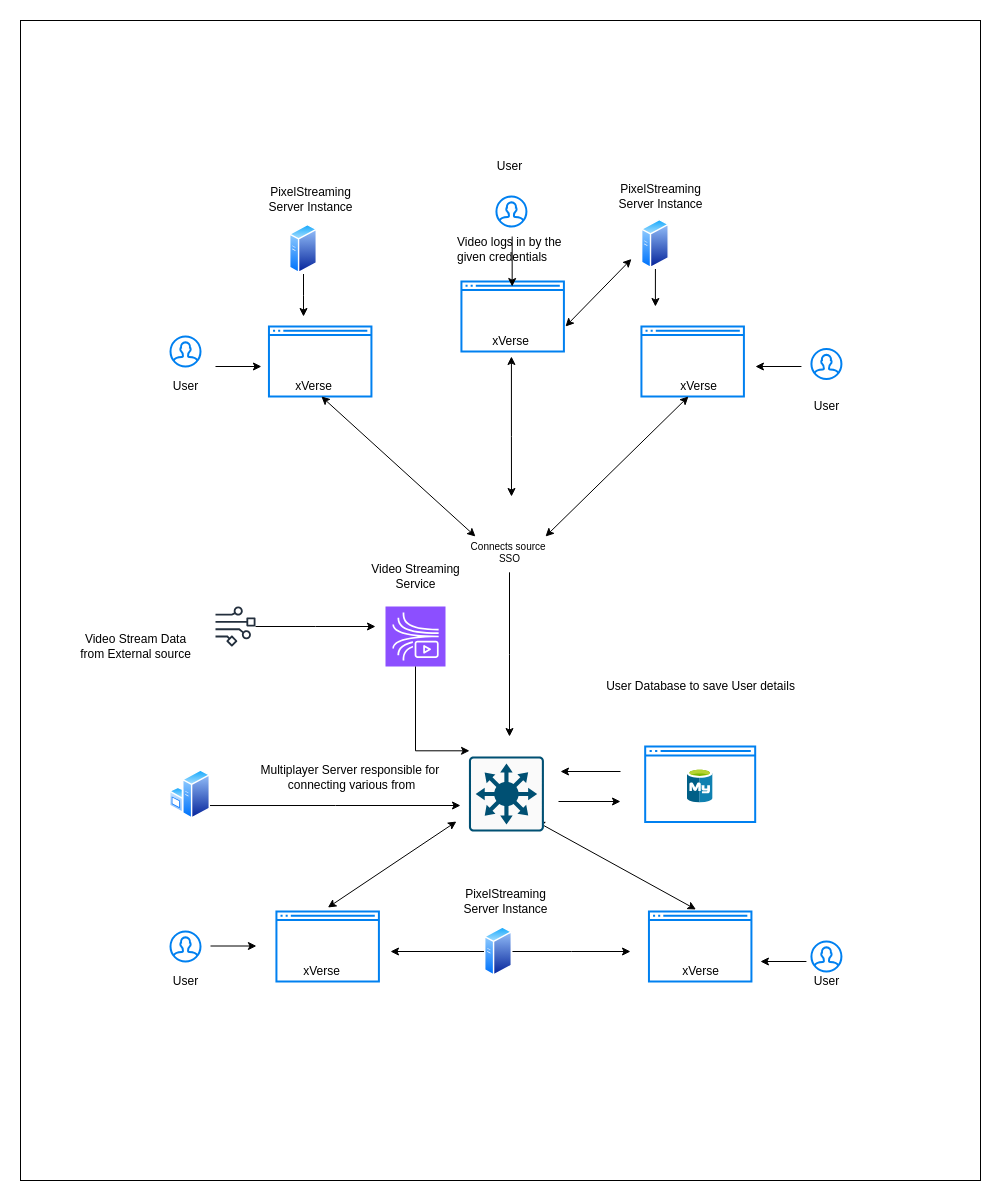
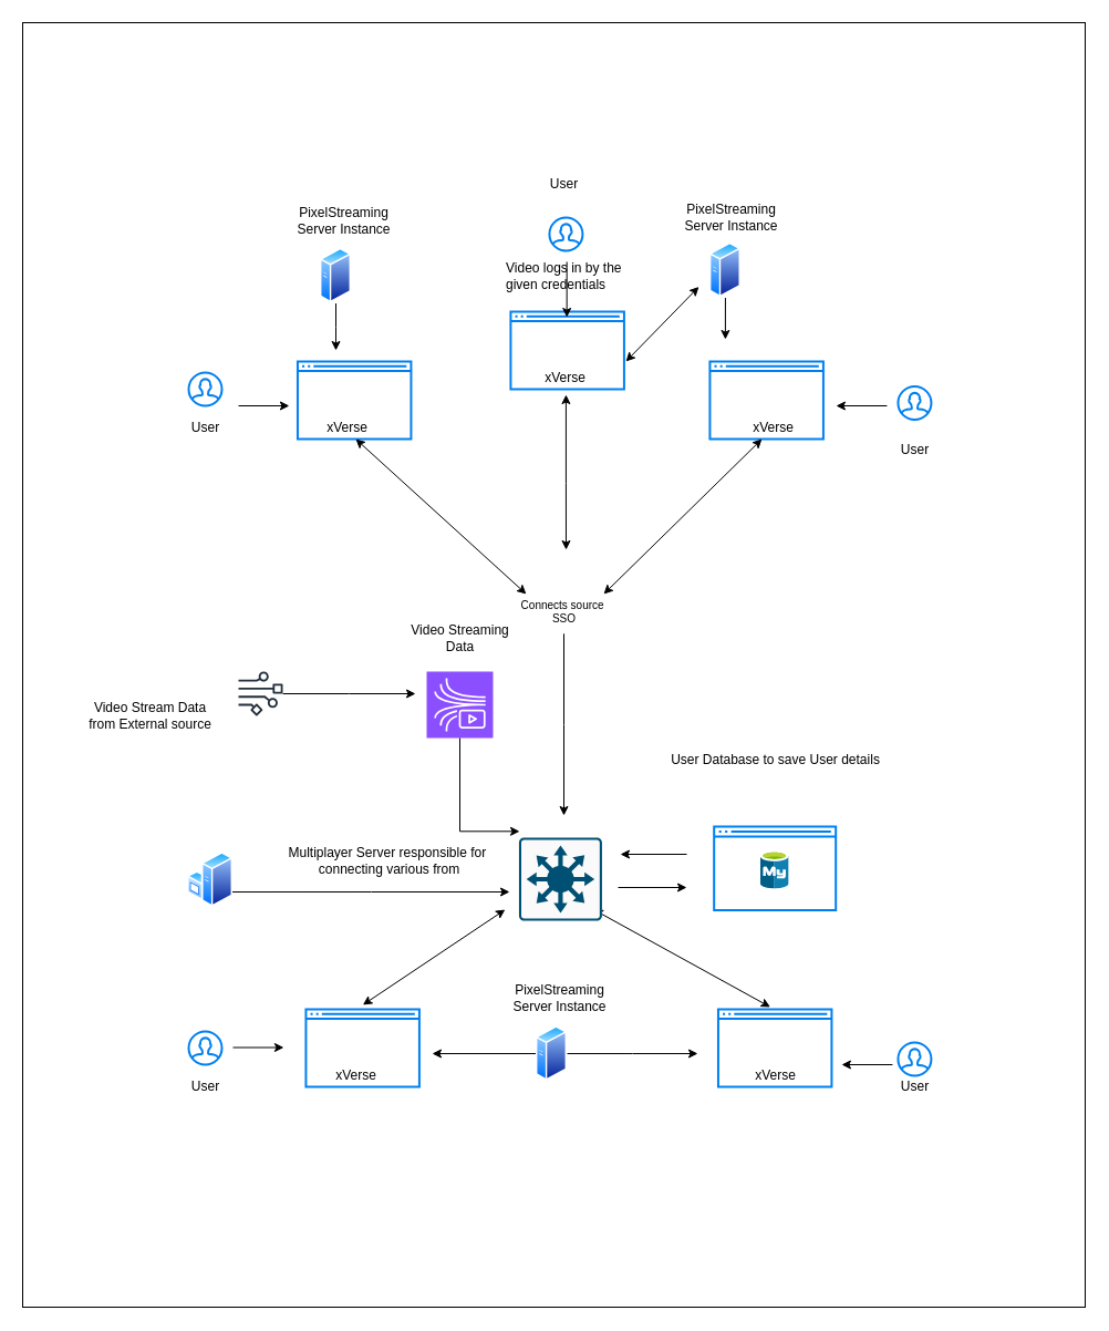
  <mxCell id="0" />
  <mxCell id="1" parent="0" />
  <mxCell id="2" value="" style="rounded=0;whiteSpace=wrap;html=1;" vertex="1" parent="1"><mxGeometry x="20" y="20" width="960" height="1160" as="geometry" /></mxCell>
  <mxCell id="3" value="" style="group" vertex="1" connectable="0" parent="1"><mxGeometry x="268.45" y="326" width="102.48" height="75" as="geometry" /></mxCell>
  <mxCell id="4" value="" style="html=1;verticalLabelPosition=bottom;align=center;labelBackgroundColor=#ffffff;verticalAlign=top;strokeWidth=2;strokeColor=#0080F0;shadow=0;dashed=0;shape=mxgraph.ios7.icons.window;" vertex="1" parent="3"><mxGeometry width="102.48" height="70" as="geometry" /></mxCell>
  <mxCell id="5" value="" style="shape=image;html=1;verticalAlign=top;verticalLabelPosition=bottom;labelBackgroundColor=#ffffff;imageAspect=0;aspect=fixed;image=https://cdn2.iconfinder.com/data/icons/vivid/48/vr-128.png" vertex="1" parent="3"><mxGeometry x="28.181" y="16.154" width="42.043" height="42.043" as="geometry" /></mxCell>
  <mxCell id="6" value="xVerse" style="text;html=1;align=center;verticalAlign=middle;resizable=0;points=[];autosize=1;strokeColor=none;fillColor=none;fontSize=12;" vertex="1" parent="3"><mxGeometry x="15.0" y="45" width="60" height="30" as="geometry" /></mxCell>
  <mxCell id="7" value="" style="group" vertex="1" connectable="0" parent="1"><mxGeometry x="640.93" y="326" width="102.48" height="75" as="geometry" /></mxCell>
  <mxCell id="8" value="" style="html=1;verticalLabelPosition=bottom;align=center;labelBackgroundColor=#ffffff;verticalAlign=top;strokeWidth=2;strokeColor=#0080F0;shadow=0;dashed=0;shape=mxgraph.ios7.icons.window;" vertex="1" parent="7"><mxGeometry width="102.48" height="70" as="geometry" /></mxCell>
  <mxCell id="9" value="" style="shape=image;html=1;verticalAlign=top;verticalLabelPosition=bottom;labelBackgroundColor=#ffffff;imageAspect=0;aspect=fixed;image=https://cdn2.iconfinder.com/data/icons/vivid/48/vr-128.png" vertex="1" parent="7"><mxGeometry x="28.181" y="16.154" width="42.043" height="42.043" as="geometry" /></mxCell>
  <mxCell id="10" value="xVerse" style="text;html=1;align=center;verticalAlign=middle;resizable=0;points=[];autosize=1;strokeColor=none;fillColor=none;fontSize=12;" vertex="1" parent="7"><mxGeometry x="27.48" y="45" width="60" height="30" as="geometry" /></mxCell>
  <mxCell id="11" value="" style="group" vertex="1" connectable="0" parent="1"><mxGeometry x="460.93" y="281" width="102.48" height="75" as="geometry" /></mxCell>
  <mxCell id="12" value="" style="html=1;verticalLabelPosition=bottom;align=center;labelBackgroundColor=#ffffff;verticalAlign=top;strokeWidth=2;strokeColor=#0080F0;shadow=0;dashed=0;shape=mxgraph.ios7.icons.window;" vertex="1" parent="11"><mxGeometry width="102.48" height="70" as="geometry" /></mxCell>
  <mxCell id="13" value="" style="shape=image;html=1;verticalAlign=top;verticalLabelPosition=bottom;labelBackgroundColor=#ffffff;imageAspect=0;aspect=fixed;image=https://cdn2.iconfinder.com/data/icons/vivid/48/vr-128.png" vertex="1" parent="11"><mxGeometry x="28.181" y="16.154" width="42.043" height="42.043" as="geometry" /></mxCell>
  <mxCell id="14" value="xVerse" style="text;html=1;align=center;verticalAlign=middle;resizable=0;points=[];autosize=1;strokeColor=none;fillColor=none;fontSize=12;" vertex="1" parent="11"><mxGeometry x="19.2" y="45" width="60" height="30" as="geometry" /></mxCell>
  <mxCell id="15" value="User" style="text;html=1;align=center;verticalAlign=middle;resizable=0;points=[];autosize=1;strokeColor=none;fillColor=none;fontSize=12;" vertex="1" parent="11"><mxGeometry x="28.07" y="-125" width="40" height="20" as="geometry" /></mxCell>
  <mxCell id="16" value="" style="group" vertex="1" connectable="0" parent="1"><mxGeometry x="275.93" y="911" width="102.48" height="75" as="geometry" /></mxCell>
  <mxCell id="17" value="" style="html=1;verticalLabelPosition=bottom;align=center;labelBackgroundColor=#ffffff;verticalAlign=top;strokeWidth=2;strokeColor=#0080F0;shadow=0;dashed=0;shape=mxgraph.ios7.icons.window;" vertex="1" parent="16"><mxGeometry width="102.48" height="70" as="geometry" /></mxCell>
  <mxCell id="18" value="" style="shape=image;html=1;verticalAlign=top;verticalLabelPosition=bottom;labelBackgroundColor=#ffffff;imageAspect=0;aspect=fixed;image=https://cdn2.iconfinder.com/data/icons/vivid/48/vr-128.png" vertex="1" parent="16"><mxGeometry x="28.181" y="16.154" width="42.043" height="42.043" as="geometry" /></mxCell>
  <mxCell id="19" value="xVerse" style="text;html=1;align=center;verticalAlign=middle;resizable=0;points=[];autosize=1;strokeColor=none;fillColor=none;fontSize=12;" vertex="1" parent="16"><mxGeometry x="15" y="45" width="60" height="30" as="geometry" /></mxCell>
  <mxCell id="20" value="" style="group" vertex="1" connectable="0" parent="1"><mxGeometry x="648.45" y="911" width="102.48" height="75" as="geometry" /></mxCell>
  <mxCell id="21" value="" style="html=1;verticalLabelPosition=bottom;align=center;labelBackgroundColor=#ffffff;verticalAlign=top;strokeWidth=2;strokeColor=#0080F0;shadow=0;dashed=0;shape=mxgraph.ios7.icons.window;" vertex="1" parent="20"><mxGeometry width="102.48" height="70" as="geometry" /></mxCell>
  <mxCell id="22" value="" style="shape=image;html=1;verticalAlign=top;verticalLabelPosition=bottom;labelBackgroundColor=#ffffff;imageAspect=0;aspect=fixed;image=https://cdn2.iconfinder.com/data/icons/vivid/48/vr-128.png" vertex="1" parent="20"><mxGeometry x="28.181" y="16.154" width="42.043" height="42.043" as="geometry" /></mxCell>
  <mxCell id="23" value="xVerse" style="text;html=1;align=center;verticalAlign=middle;resizable=0;points=[];autosize=1;strokeColor=none;fillColor=none;fontSize=12;" vertex="1" parent="20"><mxGeometry x="21.24" y="45" width="60" height="30" as="geometry" /></mxCell>
  <mxCell id="24" value="" style="endArrow=classic;startArrow=classic;html=1;rounded=0;fontSize=9;" edge="1" parent="1"><mxGeometry width="50" height="50" relative="1" as="geometry"><mxPoint x="475" y="536" as="sourcePoint" /><mxPoint x="320.93" y="396" as="targetPoint" /></mxGeometry></mxCell>
  <mxCell id="25" value="" style="endArrow=classic;startArrow=classic;html=1;rounded=0;fontSize=9;" edge="1" parent="1"><mxGeometry width="50" height="50" relative="1" as="geometry"><mxPoint x="511" y="496" as="sourcePoint" /><mxPoint x="510.93" y="356" as="targetPoint" /><Array as="points"><mxPoint x="510.93" y="436" /></Array></mxGeometry></mxCell>
  <mxCell id="26" value="" style="endArrow=classic;startArrow=classic;html=1;rounded=0;fontSize=9;" edge="1" parent="1"><mxGeometry width="50" height="50" relative="1" as="geometry"><mxPoint x="545" y="536" as="sourcePoint" /><mxPoint x="687.93" y="396" as="targetPoint" /></mxGeometry></mxCell>
  <mxCell id="27" value="" style="endArrow=classic;startArrow=classic;html=1;rounded=0;fontSize=9;exitX=0.502;exitY=-0.057;exitDx=0;exitDy=0;exitPerimeter=0;" edge="1" parent="1" source="17"><mxGeometry width="50" height="50" relative="1" as="geometry"><mxPoint x="355.93" y="871" as="sourcePoint" /><mxPoint x="455.93" y="821" as="targetPoint" /></mxGeometry></mxCell>
  <mxCell id="28" value="" style="endArrow=classic;startArrow=classic;html=1;rounded=0;fontSize=9;entryX=0.459;entryY=-0.029;entryDx=0;entryDy=0;entryPerimeter=0;" edge="1" parent="1" target="21"><mxGeometry width="50" height="50" relative="1" as="geometry"><mxPoint x="535.93" y="821" as="sourcePoint" /><mxPoint x="762.891" y="804.99" as="targetPoint" /></mxGeometry></mxCell>
  <mxCell id="29" value="" style="endArrow=classic;html=1;rounded=0;fontSize=9;" edge="1" parent="1"><mxGeometry width="50" height="50" relative="1" as="geometry"><mxPoint x="215" y="366" as="sourcePoint" /><mxPoint x="260.93" y="366" as="targetPoint" /></mxGeometry></mxCell>
  <mxCell id="30" value="" style="endArrow=classic;html=1;rounded=0;fontSize=9;" edge="1" parent="1"><mxGeometry width="50" height="50" relative="1" as="geometry"><mxPoint x="800.93" y="366" as="sourcePoint" /><mxPoint x="754.93" y="366" as="targetPoint" /></mxGeometry></mxCell>
  <mxCell id="31" value="" style="endArrow=classic;html=1;rounded=0;fontSize=9;" edge="1" parent="1"><mxGeometry width="50" height="50" relative="1" as="geometry"><mxPoint x="805.93" y="961" as="sourcePoint" /><mxPoint x="759.93" y="961" as="targetPoint" /></mxGeometry></mxCell>
  <mxCell id="32" value="" style="endArrow=classic;html=1;rounded=0;fontSize=9;" edge="1" parent="1"><mxGeometry width="50" height="50" relative="1" as="geometry"><mxPoint x="210" y="945.5" as="sourcePoint" /><mxPoint x="255.93" y="945.5" as="targetPoint" /></mxGeometry></mxCell>
  <mxCell id="33" value="" style="endArrow=classic;html=1;rounded=0;fontSize=9;" edge="1" parent="1"><mxGeometry width="50" height="50" relative="1" as="geometry"><mxPoint x="511.67" y="236" as="sourcePoint" /><mxPoint x="511.67" y="286" as="targetPoint" /></mxGeometry></mxCell>
  <mxCell id="34" value="" style="group" vertex="1" connectable="0" parent="1"><mxGeometry x="479" y="495.995" width="85" height="75.815" as="geometry" /></mxCell>
  <mxCell id="35" value="" style="shape=image;html=1;verticalAlign=top;verticalLabelPosition=bottom;labelBackgroundColor=#ffffff;imageAspect=0;aspect=fixed;image=https://cdn4.iconfinder.com/data/icons/internet-security-flat-2/32/Internet_Security_Browser_shield_website_web_safe-128.png;fontSize=10;" vertex="1" parent="34"><mxGeometry x="9.59" width="40.816" height="40.816" as="geometry" /></mxCell>
  <mxCell id="36" style="edgeStyle=orthogonalEdgeStyle;rounded=0;orthogonalLoop=1;jettySize=auto;html=1;" edge="1" parent="34" source="37"><mxGeometry relative="1" as="geometry"><mxPoint x="30" y="240.005" as="targetPoint" /></mxGeometry></mxCell>
  <mxCell id="37" value="Connects source&amp;nbsp;&lt;br&gt;SSO" style="text;html=1;align=center;verticalAlign=middle;resizable=0;points=[];autosize=1;strokeColor=none;fillColor=none;fontSize=10;" vertex="1" parent="34"><mxGeometry x="-20" y="35.815" width="100" height="40" as="geometry" /></mxCell>
  <mxCell id="38" value="" style="sketch=0;points=[[0.015,0.015,0],[0.985,0.015,0],[0.985,0.985,0],[0.015,0.985,0],[0.25,0,0],[0.5,0,0],[0.75,0,0],[1,0.25,0],[1,0.5,0],[1,0.75,0],[0.75,1,0],[0.5,1,0],[0.25,1,0],[0,0.75,0],[0,0.5,0],[0,0.25,0]];verticalLabelPosition=bottom;html=1;verticalAlign=top;aspect=fixed;align=center;pointerEvents=1;shape=mxgraph.cisco19.rect;prIcon=l3_switch;fillColor=#FAFAFA;strokeColor=#005073;fontSize=9;" vertex="1" parent="1"><mxGeometry x="468.43" y="756" width="75" height="75" as="geometry" /></mxCell>
  <mxCell id="39" value="Multiplayer Server responsible for&amp;nbsp;&lt;br&gt;connecting various from" style="text;html=1;align=center;verticalAlign=middle;resizable=0;points=[];autosize=1;strokeColor=none;fillColor=none;fontSize=12;" vertex="1" parent="1"><mxGeometry x="245.93" y="756.81" width="210" height="40" as="geometry" /></mxCell>
  <mxCell id="40" value="User" style="text;html=1;align=center;verticalAlign=middle;resizable=0;points=[];autosize=1;strokeColor=none;fillColor=none;fontSize=12;" vertex="1" parent="1"><mxGeometry x="805.93" y="396" width="40" height="20" as="geometry" /></mxCell>
  <mxCell id="41" value="User" style="text;html=1;align=center;verticalAlign=middle;resizable=0;points=[];autosize=1;strokeColor=none;fillColor=none;fontSize=12;" vertex="1" parent="1"><mxGeometry x="165" y="376" width="40" height="20" as="geometry" /></mxCell>
  <mxCell id="42" value="User" style="text;html=1;align=center;verticalAlign=middle;resizable=0;points=[];autosize=1;strokeColor=none;fillColor=none;fontSize=12;" vertex="1" parent="1"><mxGeometry x="165" y="971" width="40" height="20" as="geometry" /></mxCell>
  <mxCell id="43" value="User" style="text;html=1;align=center;verticalAlign=middle;resizable=0;points=[];autosize=1;strokeColor=none;fillColor=none;fontSize=12;" vertex="1" parent="1"><mxGeometry x="805.93" y="971" width="40" height="20" as="geometry" /></mxCell>
  <mxCell id="44" value="" style="endArrow=classic;html=1;rounded=0;fontSize=12;" edge="1" parent="1"><mxGeometry width="50" height="50" relative="1" as="geometry"><mxPoint x="620" y="771" as="sourcePoint" /><mxPoint x="560" y="771" as="targetPoint" /></mxGeometry></mxCell>
  <mxCell id="45" value="" style="group" vertex="1" connectable="0" parent="1"><mxGeometry x="644.69" y="746" width="110" height="78.929" as="geometry" /></mxCell>
  <mxCell id="46" value="" style="html=1;verticalLabelPosition=bottom;align=center;labelBackgroundColor=#ffffff;verticalAlign=top;strokeWidth=2;strokeColor=#0080F0;shadow=0;dashed=0;shape=mxgraph.ios7.icons.window;" vertex="1" parent="45"><mxGeometry width="110.0" height="75.5" as="geometry" /></mxCell>
  <mxCell id="47" value="" style="sketch=0;aspect=fixed;html=1;points=[];align=center;image;fontSize=12;image=img/lib/mscae/Azure_Database_for_MySQL_servers.svg;" vertex="1" parent="45"><mxGeometry x="42.118" y="22.512" width="25.761" height="33.897" as="geometry" /></mxCell>
  <mxCell id="48" value="User Database to save User details&lt;br&gt;" style="text;html=1;align=center;verticalAlign=middle;resizable=0;points=[];autosize=1;strokeColor=none;fillColor=none;fontSize=12;" vertex="1" parent="1"><mxGeometry x="594.69" y="671" width="210" height="30" as="geometry" /></mxCell>
  <mxCell id="49" value="" style="endArrow=classic;html=1;rounded=0;fontSize=9;" edge="1" parent="1"><mxGeometry width="50" height="50" relative="1" as="geometry"><mxPoint x="558" y="801" as="sourcePoint" /><mxPoint x="620" y="801" as="targetPoint" /></mxGeometry></mxCell>
  <mxCell id="50" style="edgeStyle=orthogonalEdgeStyle;rounded=0;orthogonalLoop=1;jettySize=auto;html=1;exitX=1;exitY=0.75;exitDx=0;exitDy=0;" edge="1" parent="1" source="51"><mxGeometry relative="1" as="geometry"><mxPoint x="460" y="805" as="targetPoint" /></mxGeometry></mxCell>
  <mxCell id="51" value="" style="image;aspect=fixed;perimeter=ellipsePerimeter;html=1;align=center;shadow=0;dashed=0;spacingTop=3;image=img/lib/active_directory/windows_server.svg;" vertex="1" parent="1"><mxGeometry x="169" y="769" width="41" height="50" as="geometry" /></mxCell>
  <mxCell id="52" value="" style="html=1;verticalLabelPosition=bottom;align=center;labelBackgroundColor=#ffffff;verticalAlign=top;strokeWidth=2;strokeColor=#0080F0;shadow=0;dashed=0;shape=mxgraph.ios7.icons.user;" vertex="1" parent="1"><mxGeometry x="170" y="336" width="30" height="30" as="geometry" /></mxCell>
  <mxCell id="53" value="" style="html=1;verticalLabelPosition=bottom;align=center;labelBackgroundColor=#ffffff;verticalAlign=top;strokeWidth=2;strokeColor=#0080F0;shadow=0;dashed=0;shape=mxgraph.ios7.icons.user;" vertex="1" parent="1"><mxGeometry x="495.93" y="196" width="30" height="30" as="geometry" /></mxCell>
  <mxCell id="54" value="" style="html=1;verticalLabelPosition=bottom;align=center;labelBackgroundColor=#ffffff;verticalAlign=top;strokeWidth=2;strokeColor=#0080F0;shadow=0;dashed=0;shape=mxgraph.ios7.icons.user;" vertex="1" parent="1"><mxGeometry x="810.93" y="348.5" width="30" height="30" as="geometry" /></mxCell>
  <mxCell id="55" value="" style="html=1;verticalLabelPosition=bottom;align=center;labelBackgroundColor=#ffffff;verticalAlign=top;strokeWidth=2;strokeColor=#0080F0;shadow=0;dashed=0;shape=mxgraph.ios7.icons.user;" vertex="1" parent="1"><mxGeometry x="810.93" y="941" width="30" height="30" as="geometry" /></mxCell>
  <mxCell id="56" value="" style="html=1;verticalLabelPosition=bottom;align=center;labelBackgroundColor=#ffffff;verticalAlign=top;strokeWidth=2;strokeColor=#0080F0;shadow=0;dashed=0;shape=mxgraph.ios7.icons.user;" vertex="1" parent="1"><mxGeometry x="170" y="931" width="30" height="30" as="geometry" /></mxCell>
  <mxCell id="57" style="edgeStyle=orthogonalEdgeStyle;rounded=0;orthogonalLoop=1;jettySize=auto;html=1;" edge="1" parent="1" source="58"><mxGeometry relative="1" as="geometry"><mxPoint x="303" y="316" as="targetPoint" /></mxGeometry></mxCell>
  <mxCell id="58" value="" style="image;aspect=fixed;perimeter=ellipsePerimeter;html=1;align=center;shadow=0;dashed=0;spacingTop=3;image=img/lib/active_directory/generic_server.svg;" vertex="1" parent="1"><mxGeometry x="289" y="223.5" width="28.0" height="50" as="geometry" /></mxCell>
  <mxCell id="59" value="PixelStreaming&lt;br&gt;Server Instance" style="text;html=1;align=center;verticalAlign=middle;resizable=0;points=[];autosize=1;strokeColor=none;fillColor=none;" vertex="1" parent="1"><mxGeometry x="255" y="178.5" width="110" height="40" as="geometry" /></mxCell>
  <mxCell id="60" style="edgeStyle=orthogonalEdgeStyle;rounded=0;orthogonalLoop=1;jettySize=auto;html=1;" edge="1" parent="1" source="62"><mxGeometry relative="1" as="geometry"><mxPoint x="390" y="951" as="targetPoint" /></mxGeometry></mxCell>
  <mxCell id="61" style="edgeStyle=orthogonalEdgeStyle;rounded=0;orthogonalLoop=1;jettySize=auto;html=1;" edge="1" parent="1" source="62"><mxGeometry relative="1" as="geometry"><mxPoint x="630" y="951" as="targetPoint" /></mxGeometry></mxCell>
  <mxCell id="62" value="" style="image;aspect=fixed;perimeter=ellipsePerimeter;html=1;align=center;shadow=0;dashed=0;spacingTop=3;image=img/lib/active_directory/generic_server.svg;" vertex="1" parent="1"><mxGeometry x="484" y="926" width="28.0" height="50" as="geometry" /></mxCell>
  <mxCell id="63" value="PixelStreaming&lt;br&gt;Server Instance" style="text;html=1;align=center;verticalAlign=middle;resizable=0;points=[];autosize=1;strokeColor=none;fillColor=none;" vertex="1" parent="1"><mxGeometry x="450" y="881" width="110" height="40" as="geometry" /></mxCell>
  <mxCell id="64" style="edgeStyle=orthogonalEdgeStyle;rounded=0;orthogonalLoop=1;jettySize=auto;html=1;" edge="1" parent="1" source="65"><mxGeometry relative="1" as="geometry"><mxPoint x="654.93" y="306" as="targetPoint" /></mxGeometry></mxCell>
  <mxCell id="65" value="" style="image;aspect=fixed;perimeter=ellipsePerimeter;html=1;align=center;shadow=0;dashed=0;spacingTop=3;image=img/lib/active_directory/generic_server.svg;" vertex="1" parent="1"><mxGeometry x="640.93" y="218.5" width="28.0" height="50" as="geometry" /></mxCell>
  <mxCell id="66" value="PixelStreaming&lt;br&gt;Server Instance" style="text;html=1;align=center;verticalAlign=middle;resizable=0;points=[];autosize=1;strokeColor=none;fillColor=none;" vertex="1" parent="1"><mxGeometry x="605" y="176" width="110" height="40" as="geometry" /></mxCell>
  <mxCell id="67" value="Video logs in by the &lt;br&gt;given credentials&amp;nbsp;&lt;br style=&quot;font-size: 12px&quot;&gt;" style="text;html=1;align=left;verticalAlign=middle;resizable=0;points=[];autosize=1;strokeColor=none;fillColor=none;fontSize=12;" vertex="1" parent="1"><mxGeometry x="455" y="228.5" width="120" height="40" as="geometry" /></mxCell>
  <mxCell id="68" value="" style="endArrow=classic;startArrow=classic;html=1;rounded=0;fontSize=9;" edge="1" parent="1"><mxGeometry width="50" height="50" relative="1" as="geometry"><mxPoint x="565" y="326" as="sourcePoint" /><mxPoint x="630.93" y="258.5" as="targetPoint" /></mxGeometry></mxCell>
  <mxCell id="69" value="" style="sketch=0;points=[[0,0,0],[0.25,0,0],[0.5,0,0],[0.75,0,0],[1,0,0],[0,1,0],[0.25,1,0],[0.5,1,0],[0.75,1,0],[1,1,0],[0,0.25,0],[0,0.5,0],[0,0.75,0],[1,0.25,0],[1,0.5,0],[1,0.75,0]];outlineConnect=0;fontColor=#232F3E;fillColor=#8C4FFF;strokeColor=#ffffff;dashed=0;verticalLabelPosition=bottom;verticalAlign=top;align=center;html=1;fontSize=12;fontStyle=0;aspect=fixed;shape=mxgraph.aws4.resourceIcon;resIcon=mxgraph.aws4.kinesis_video_streams;" vertex="1" parent="1"><mxGeometry x="385" y="606" width="60" height="60" as="geometry" /></mxCell>
- <mxCell id="70" value="Video Streaming&lt;br&gt;Service" style="text;html=1;align=center;verticalAlign=middle;resizable=0;points=[];autosize=1;strokeColor=none;fillColor=none;" vertex="1" parent="1"><mxGeometry x="360" y="556" width="110" height="40" as="geometry" /></mxCell>
+ <mxCell id="70" value="Video Streaming&lt;br&gt;Data" style="text;html=1;align=center;verticalAlign=middle;resizable=0;points=[];autosize=1;strokeColor=none;fillColor=none;" vertex="1" parent="1"><mxGeometry x="360" y="556" width="110" height="40" as="geometry" /></mxCell>
  <mxCell id="71" style="edgeStyle=orthogonalEdgeStyle;rounded=0;orthogonalLoop=1;jettySize=auto;html=1;" edge="1" parent="1" source="72"><mxGeometry relative="1" as="geometry"><mxPoint x="375" y="626" as="targetPoint" /></mxGeometry></mxCell>
  <mxCell id="72" value="" style="sketch=0;outlineConnect=0;fontColor=#232F3E;gradientColor=none;fillColor=#232F3D;strokeColor=none;dashed=0;verticalLabelPosition=bottom;verticalAlign=top;align=center;html=1;fontSize=12;fontStyle=0;aspect=fixed;pointerEvents=1;shape=mxgraph.aws4.data_stream;" vertex="1" parent="1"><mxGeometry x="215" y="606" width="40" height="40" as="geometry" /></mxCell>
  <mxCell id="73" value="Video Stream Data&lt;br&gt;from External source" style="text;html=1;align=center;verticalAlign=middle;resizable=0;points=[];autosize=1;strokeColor=none;fillColor=none;" vertex="1" parent="1"><mxGeometry x="70" y="626" width="130" height="40" as="geometry" /></mxCell>
  <mxCell id="74" style="edgeStyle=orthogonalEdgeStyle;rounded=0;orthogonalLoop=1;jettySize=auto;html=1;exitX=0.5;exitY=1;exitDx=0;exitDy=0;exitPerimeter=0;entryX=0.008;entryY=-0.076;entryDx=0;entryDy=0;entryPerimeter=0;" edge="1" parent="1" source="69" target="38"><mxGeometry relative="1" as="geometry" /></mxCell>
